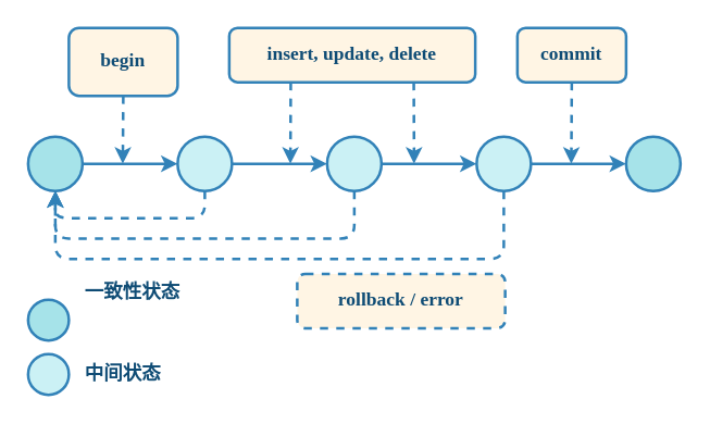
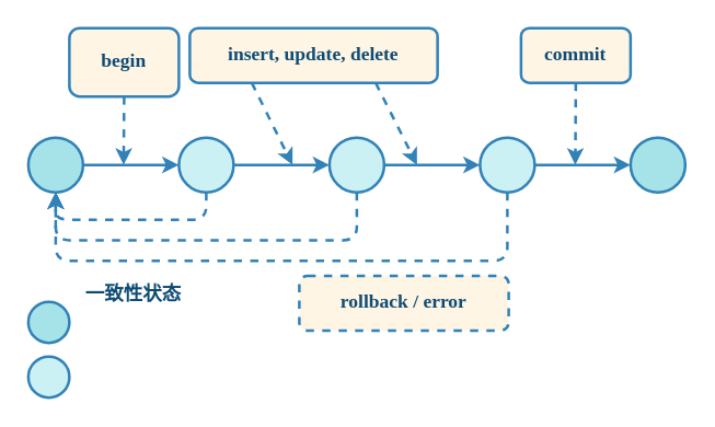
  <mxCell id="0" />
  <mxCell id="1" parent="0" />
  <mxCell id="2" value="" style="ellipse;whiteSpace=wrap;html=1;aspect=fixed;fillColor=#A6E3E9;strokeColor=#3282B8;fontFamily=ZCOOL QingKe HuangYou;fontStyle=1;shadow=0;fontSource=https%3A%2F%2Ffonts.googleapis.com%2Fcss%3Ffamily%3DZCOOL%2BQingKe%2BHuangYou;container=0;fontSize=14;strokeWidth=2;" parent="1" vertex="1"><mxGeometry x="20" y="100" width="40" height="40" as="geometry" /></mxCell>
  <mxCell id="3" style="edgeStyle=orthogonalEdgeStyle;orthogonalLoop=1;jettySize=auto;html=1;exitX=0.5;exitY=1;exitDx=0;exitDy=0;entryX=0.5;entryY=1;entryDx=0;entryDy=0;fontFamily=ZCOOL QingKe HuangYou;fontStyle=1;strokeColor=#3282B8;rounded=1;dashed=1;fontSize=14;fontColor=#0F4C75;fontSource=https%3A%2F%2Ffonts.googleapis.com%2Fcss%3Ffamily%3DZCOOL%2BQingKe%2BHuangYou;strokeWidth=2;" parent="1" source="4" target="2" edge="1"><mxGeometry relative="1" as="geometry"><Array as="points"><mxPoint x="150" y="160" /><mxPoint x="40" y="160" /></Array></mxGeometry></mxCell>
  <mxCell id="4" value="" style="ellipse;whiteSpace=wrap;html=1;aspect=fixed;fillColor=#CBF1F5;strokeColor=#3282B8;fontFamily=ZCOOL QingKe HuangYou;fontStyle=1;shadow=0;container=0;fontSize=14;strokeWidth=2;fontColor=#0F4C75;fontSource=https%3A%2F%2Ffonts.googleapis.com%2Fcss%3Ffamily%3DZCOOL%2BQingKe%2BHuangYou;" parent="1" vertex="1"><mxGeometry x="130" y="100" width="40" height="40" as="geometry" /></mxCell>
  <mxCell id="5" style="edgeStyle=none;rounded=0;orthogonalLoop=1;jettySize=auto;html=1;exitX=1;exitY=0.5;exitDx=0;exitDy=0;entryX=0;entryY=0.5;entryDx=0;entryDy=0;fontFamily=ZCOOL QingKe HuangYou;fontStyle=1;strokeColor=#3282B8;fontSize=14;fontColor=#0F4C75;fontSource=https%3A%2F%2Ffonts.googleapis.com%2Fcss%3Ffamily%3DZCOOL%2BQingKe%2BHuangYou;strokeWidth=2;" parent="1" source="2" target="4" edge="1"><mxGeometry relative="1" as="geometry" /></mxCell>
  <mxCell id="6" style="edgeStyle=orthogonalEdgeStyle;orthogonalLoop=1;jettySize=auto;html=1;exitX=0.5;exitY=1;exitDx=0;exitDy=0;entryX=0.5;entryY=1;entryDx=0;entryDy=0;fontFamily=ZCOOL QingKe HuangYou;fontStyle=1;strokeColor=#3282B8;rounded=1;dashed=1;fontSize=14;fontColor=#0F4C75;fontSource=https%3A%2F%2Ffonts.googleapis.com%2Fcss%3Ffamily%3DZCOOL%2BQingKe%2BHuangYou;strokeWidth=2;" parent="1" source="7" target="2" edge="1"><mxGeometry relative="1" as="geometry"><Array as="points"><mxPoint x="260" y="175" /><mxPoint x="40" y="175" /></Array></mxGeometry></mxCell>
  <mxCell id="7" value="" style="ellipse;whiteSpace=wrap;html=1;aspect=fixed;fillColor=#CBF1F5;strokeColor=#3282B8;fontFamily=ZCOOL QingKe HuangYou;fontStyle=1;shadow=0;container=0;fontSize=14;strokeWidth=2;fontColor=#0F4C75;fontSource=https%3A%2F%2Ffonts.googleapis.com%2Fcss%3Ffamily%3DZCOOL%2BQingKe%2BHuangYou;" parent="1" vertex="1"><mxGeometry x="240" y="100" width="40" height="40" as="geometry" /></mxCell>
  <mxCell id="8" style="edgeStyle=none;rounded=0;orthogonalLoop=1;jettySize=auto;html=1;exitX=1;exitY=0.5;exitDx=0;exitDy=0;entryX=0;entryY=0.5;entryDx=0;entryDy=0;fontFamily=ZCOOL QingKe HuangYou;fontStyle=1;strokeColor=#3282B8;fontSize=14;fontColor=#0F4C75;fontSource=https%3A%2F%2Ffonts.googleapis.com%2Fcss%3Ffamily%3DZCOOL%2BQingKe%2BHuangYou;strokeWidth=2;" parent="1" source="4" target="7" edge="1"><mxGeometry relative="1" as="geometry" /></mxCell>
  <mxCell id="9" style="edgeStyle=orthogonalEdgeStyle;orthogonalLoop=1;jettySize=auto;html=1;entryX=0.5;entryY=1;entryDx=0;entryDy=0;fontFamily=ZCOOL QingKe HuangYou;fontStyle=1;strokeColor=#3282B8;rounded=1;dashed=1;fontSize=14;fontColor=#0F4C75;fontSource=https%3A%2F%2Ffonts.googleapis.com%2Fcss%3Ffamily%3DZCOOL%2BQingKe%2BHuangYou;strokeWidth=2;" parent="1" source="10" target="2" edge="1"><mxGeometry relative="1" as="geometry"><Array as="points"><mxPoint x="370" y="190" /><mxPoint x="40" y="190" /></Array></mxGeometry></mxCell>
  <mxCell id="10" value="" style="ellipse;whiteSpace=wrap;html=1;aspect=fixed;fillColor=#CBF1F5;strokeColor=#3282B8;fontFamily=ZCOOL QingKe HuangYou;fontStyle=1;shadow=0;container=0;fontSize=14;strokeWidth=2;fontColor=#0F4C75;fontSource=https%3A%2F%2Ffonts.googleapis.com%2Fcss%3Ffamily%3DZCOOL%2BQingKe%2BHuangYou;" parent="1" vertex="1"><mxGeometry x="350" y="100" width="40" height="40" as="geometry" /></mxCell>
  <mxCell id="11" style="edgeStyle=none;rounded=0;orthogonalLoop=1;jettySize=auto;html=1;exitX=1;exitY=0.5;exitDx=0;exitDy=0;entryX=0;entryY=0.5;entryDx=0;entryDy=0;fontFamily=ZCOOL QingKe HuangYou;fontStyle=1;strokeColor=#3282B8;fontSize=14;fontColor=#0F4C75;fontSource=https%3A%2F%2Ffonts.googleapis.com%2Fcss%3Ffamily%3DZCOOL%2BQingKe%2BHuangYou;strokeWidth=2;" parent="1" source="7" target="10" edge="1"><mxGeometry relative="1" as="geometry" /></mxCell>
  <mxCell id="12" value="" style="ellipse;whiteSpace=wrap;html=1;aspect=fixed;fillColor=#A6E3E9;strokeColor=#3282B8;fontFamily=ZCOOL QingKe HuangYou;fontStyle=1;shadow=0;container=0;fontSize=14;strokeWidth=2;fontColor=#0F4C75;fontSource=https%3A%2F%2Ffonts.googleapis.com%2Fcss%3Ffamily%3DZCOOL%2BQingKe%2BHuangYou;" parent="1" vertex="1"><mxGeometry x="460" y="100" width="40" height="40" as="geometry" /></mxCell>
  <mxCell id="13" style="edgeStyle=none;rounded=0;orthogonalLoop=1;jettySize=auto;html=1;exitX=1;exitY=0.5;exitDx=0;exitDy=0;entryX=0;entryY=0.5;entryDx=0;entryDy=0;fontFamily=ZCOOL QingKe HuangYou;fontStyle=1;strokeColor=#3282B8;fontSize=14;fontColor=#0F4C75;fontSource=https%3A%2F%2Ffonts.googleapis.com%2Fcss%3Ffamily%3DZCOOL%2BQingKe%2BHuangYou;strokeWidth=2;" parent="1" source="10" target="12" edge="1"><mxGeometry relative="1" as="geometry" /></mxCell>
  <mxCell id="14" style="edgeStyle=none;rounded=0;orthogonalLoop=1;jettySize=auto;html=1;exitX=0.5;exitY=1;exitDx=0;exitDy=0;fontFamily=ZCOOL QingKe HuangYou;fontStyle=1;strokeColor=#3282B8;dashed=1;fontSize=14;fontColor=#0F4C75;fontSource=https%3A%2F%2Ffonts.googleapis.com%2Fcss%3Ffamily%3DZCOOL%2BQingKe%2BHuangYou;strokeWidth=2;" parent="1" source="15" edge="1"><mxGeometry relative="1" as="geometry"><mxPoint x="89.667" y="120" as="targetPoint" /></mxGeometry></mxCell>
  <mxCell id="15" value="begin" style="rounded=1;whiteSpace=wrap;html=1;fillColor=#FFF5E4;strokeColor=#3282B8;fontFamily=ZCOOL QingKe HuangYou;fontStyle=1;shadow=0;fontColor=#0F4C75;container=0;fontSize=14;strokeWidth=2;fontSource=https%3A%2F%2Ffonts.googleapis.com%2Fcss%3Ffamily%3DZCOOL%2BQingKe%2BHuangYou;" parent="1" vertex="1"><mxGeometry x="50" y="20" width="80" height="50" as="geometry" /></mxCell>
  <mxCell id="16" style="edgeStyle=none;rounded=0;orthogonalLoop=1;jettySize=auto;html=1;exitX=0.5;exitY=1;exitDx=0;exitDy=0;fontFamily=ZCOOL QingKe HuangYou;fontStyle=1;strokeColor=#3282B8;dashed=1;fontSize=14;fontColor=#0F4C75;fontSource=https%3A%2F%2Ffonts.googleapis.com%2Fcss%3Ffamily%3DZCOOL%2BQingKe%2BHuangYou;strokeWidth=2;" parent="1" source="17" edge="1"><mxGeometry relative="1" as="geometry"><mxPoint x="419.667" y="120" as="targetPoint" /></mxGeometry></mxCell>
  <mxCell id="17" value="commit" style="rounded=1;whiteSpace=wrap;html=1;fillColor=#FFF5E4;strokeColor=#3282B8;fontFamily=ZCOOL QingKe HuangYou;fontStyle=1;shadow=0;fontColor=#0F4C75;container=0;fontSize=14;strokeWidth=2;fontSource=https%3A%2F%2Ffonts.googleapis.com%2Fcss%3Ffamily%3DZCOOL%2BQingKe%2BHuangYou;" parent="1" vertex="1"><mxGeometry x="380" y="20" width="80" height="40" as="geometry" /></mxCell>
  <mxCell id="18" style="edgeStyle=none;rounded=0;orthogonalLoop=1;jettySize=auto;html=1;exitX=0.25;exitY=1;exitDx=0;exitDy=0;fontFamily=ZCOOL QingKe HuangYou;fontStyle=1;strokeColor=#3282B8;dashed=1;fontSize=14;fontColor=#0F4C75;fontSource=https%3A%2F%2Ffonts.googleapis.com%2Fcss%3Ffamily%3DZCOOL%2BQingKe%2BHuangYou;strokeWidth=2;" parent="1" source="20" edge="1"><mxGeometry relative="1" as="geometry"><mxPoint x="213" y="120" as="targetPoint" /></mxGeometry></mxCell>
  <mxCell id="19" style="rounded=0;orthogonalLoop=1;jettySize=auto;html=1;exitX=0.75;exitY=1;exitDx=0;exitDy=0;fontFamily=ZCOOL QingKe HuangYou;fontStyle=1;strokeColor=#3282B8;dashed=1;fontSize=14;fontColor=#0F4C75;fontSource=https%3A%2F%2Ffonts.googleapis.com%2Fcss%3Ffamily%3DZCOOL%2BQingKe%2BHuangYou;strokeWidth=2;" parent="1" source="20" edge="1"><mxGeometry relative="1" as="geometry"><mxPoint x="304" y="120" as="targetPoint" /></mxGeometry></mxCell>
- <mxCell id="20" value="insert, update, delete" style="rounded=1;whiteSpace=wrap;html=1;fillColor=#FFF5E4;strokeColor=#3282B8;fontFamily=ZCOOL QingKe HuangYou;fontStyle=1;shadow=0;fontColor=#0F4C75;container=0;fontSize=14;strokeWidth=2;fontSource=https%3A%2F%2Ffonts.googleapis.com%2Fcss%3Ffamily%3DZCOOL%2BQingKe%2BHuangYou;" parent="1" vertex="1"><mxGeometry x="168" y="20" width="181" height="40" as="geometry" /></mxCell>
+ <mxCell id="20" value="insert, update, delete" style="rounded=1;whiteSpace=wrap;html=1;fillColor=#FFF5E4;strokeColor=#3282B8;fontFamily=ZCOOL QingKe HuangYou;fontStyle=1;shadow=0;fontColor=#0F4C75;container=0;fontSize=14;strokeWidth=2;fontSource=https%3A%2F%2Ffonts.googleapis.com%2Fcss%3Ffamily%3DZCOOL%2BQingKe%2BHuangYou;" parent="1" vertex="1"><mxGeometry x="138" y="20" width="181" height="40" as="geometry" /></mxCell>
  <mxCell id="21" value="rollback / error" style="rounded=1;whiteSpace=wrap;html=1;fillColor=#FFF5E4;strokeColor=#3282B8;fontFamily=ZCOOL QingKe HuangYou;fontStyle=1;shadow=0;fontColor=#0F4C75;container=0;fontSize=14;strokeWidth=2;fontSource=https%3A%2F%2Ffonts.googleapis.com%2Fcss%3Ffamily%3DZCOOL%2BQingKe%2BHuangYou;dashed=1;" parent="1" vertex="1"><mxGeometry x="218" y="201" width="153" height="40" as="geometry" /></mxCell>
  <mxCell id="22" value="" style="ellipse;whiteSpace=wrap;html=1;aspect=fixed;fillColor=#A6E3E9;strokeColor=#3282B8;fontFamily=ZCOOL QingKe HuangYou;fontStyle=1;shadow=0;fontSource=https%3A%2F%2Ffonts.googleapis.com%2Fcss%3Ffamily%3DZCOOL%2BQingKe%2BHuangYou;container=0;fontSize=14;strokeWidth=2;" parent="1" vertex="1"><mxGeometry x="20" y="220" width="30" height="30" as="geometry" /></mxCell>
  <mxCell id="23" value="" style="ellipse;whiteSpace=wrap;html=1;aspect=fixed;fillColor=#CBF1F5;strokeColor=#3282B8;fontFamily=ZCOOL QingKe HuangYou;fontStyle=1;shadow=0;fontSource=https%3A%2F%2Ffonts.googleapis.com%2Fcss%3Ffamily%3DZCOOL%2BQingKe%2BHuangYou;container=0;fontSize=14;strokeWidth=2;" parent="1" vertex="1"><mxGeometry x="20" y="260" width="30" height="30" as="geometry" /></mxCell>
  <mxCell id="24" value="一致性状态" style="text;html=1;strokeColor=none;fillColor=none;align=left;verticalAlign=middle;whiteSpace=wrap;rounded=0;labelBorderColor=none;labelBackgroundColor=none;fontColor=#0F4C75;fontFamily=ZCOOL QingKe HuangYou;fontStyle=1;container=0;fontSize=14;fontSource=https%3A%2F%2Ffonts.googleapis.com%2Fcss%3Ffamily%3DZCOOL%2BQingKe%2BHuangYou;" parent="1" vertex="1"><mxGeometry x="60" y="200" width="100" height="30" as="geometry" /></mxCell>
- <mxCell id="25" value="中间状态" style="text;html=1;strokeColor=none;fillColor=none;align=left;verticalAlign=middle;whiteSpace=wrap;rounded=0;labelBorderColor=none;labelBackgroundColor=none;fontColor=#0F4C75;fontFamily=ZCOOL QingKe HuangYou;fontStyle=1;container=0;fontSize=14;fontSource=https%3A%2F%2Ffonts.googleapis.com%2Fcss%3Ffamily%3DZCOOL%2BQingKe%2BHuangYou;" parent="1" vertex="1"><mxGeometry x="60" y="260" width="100" height="30" as="geometry" /></mxCell>
